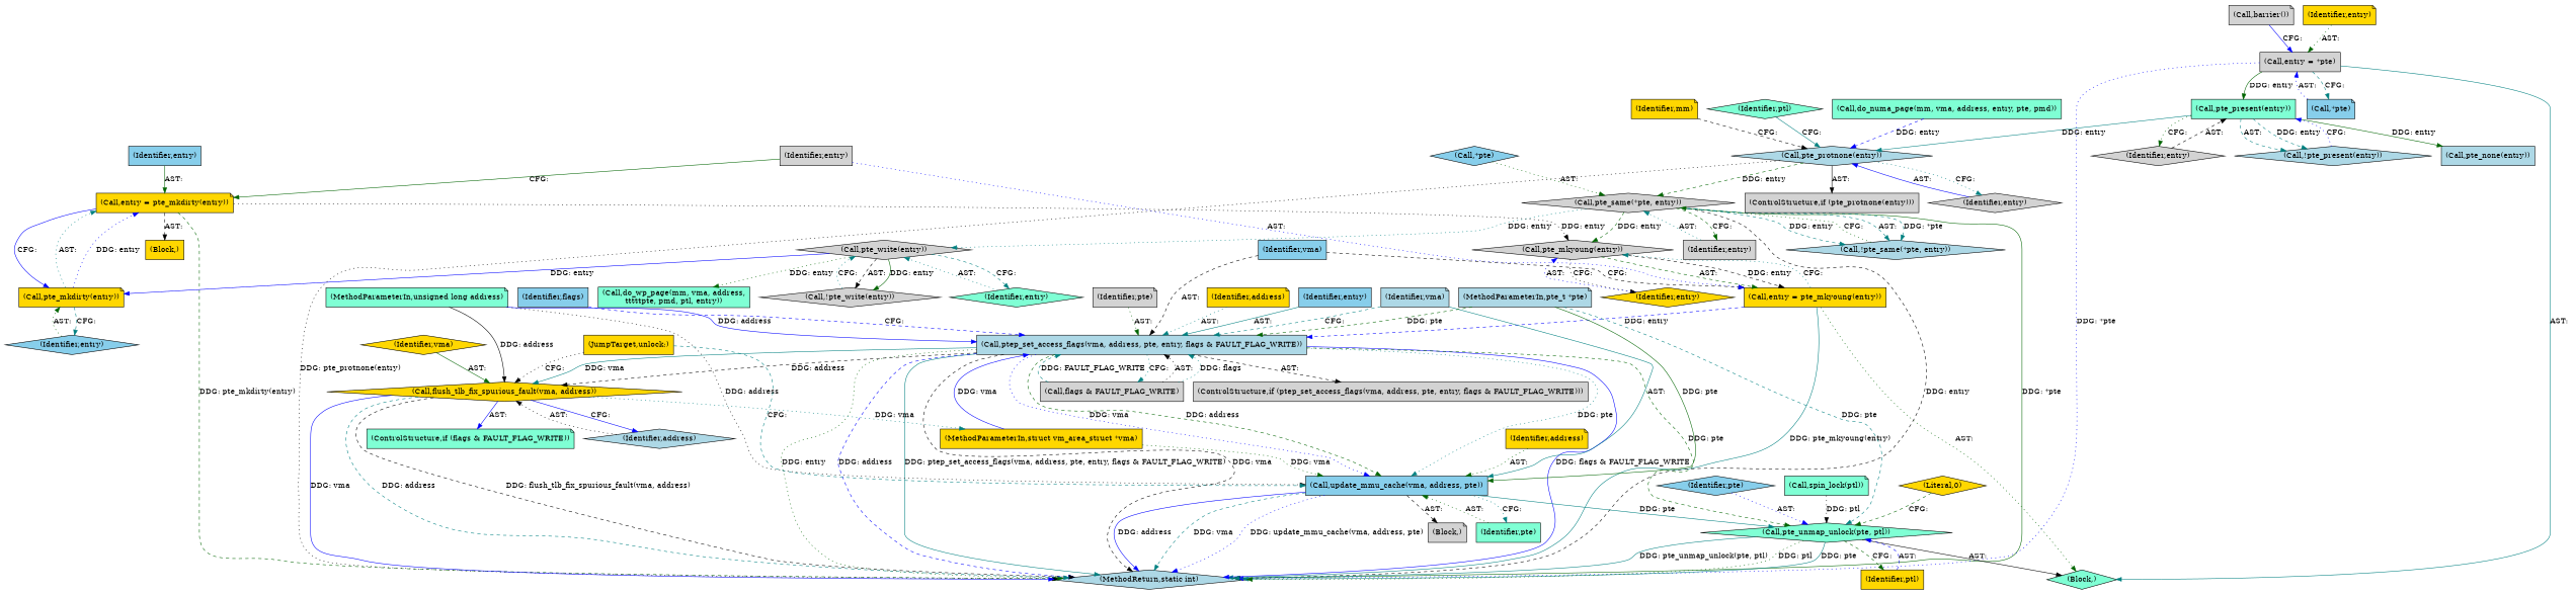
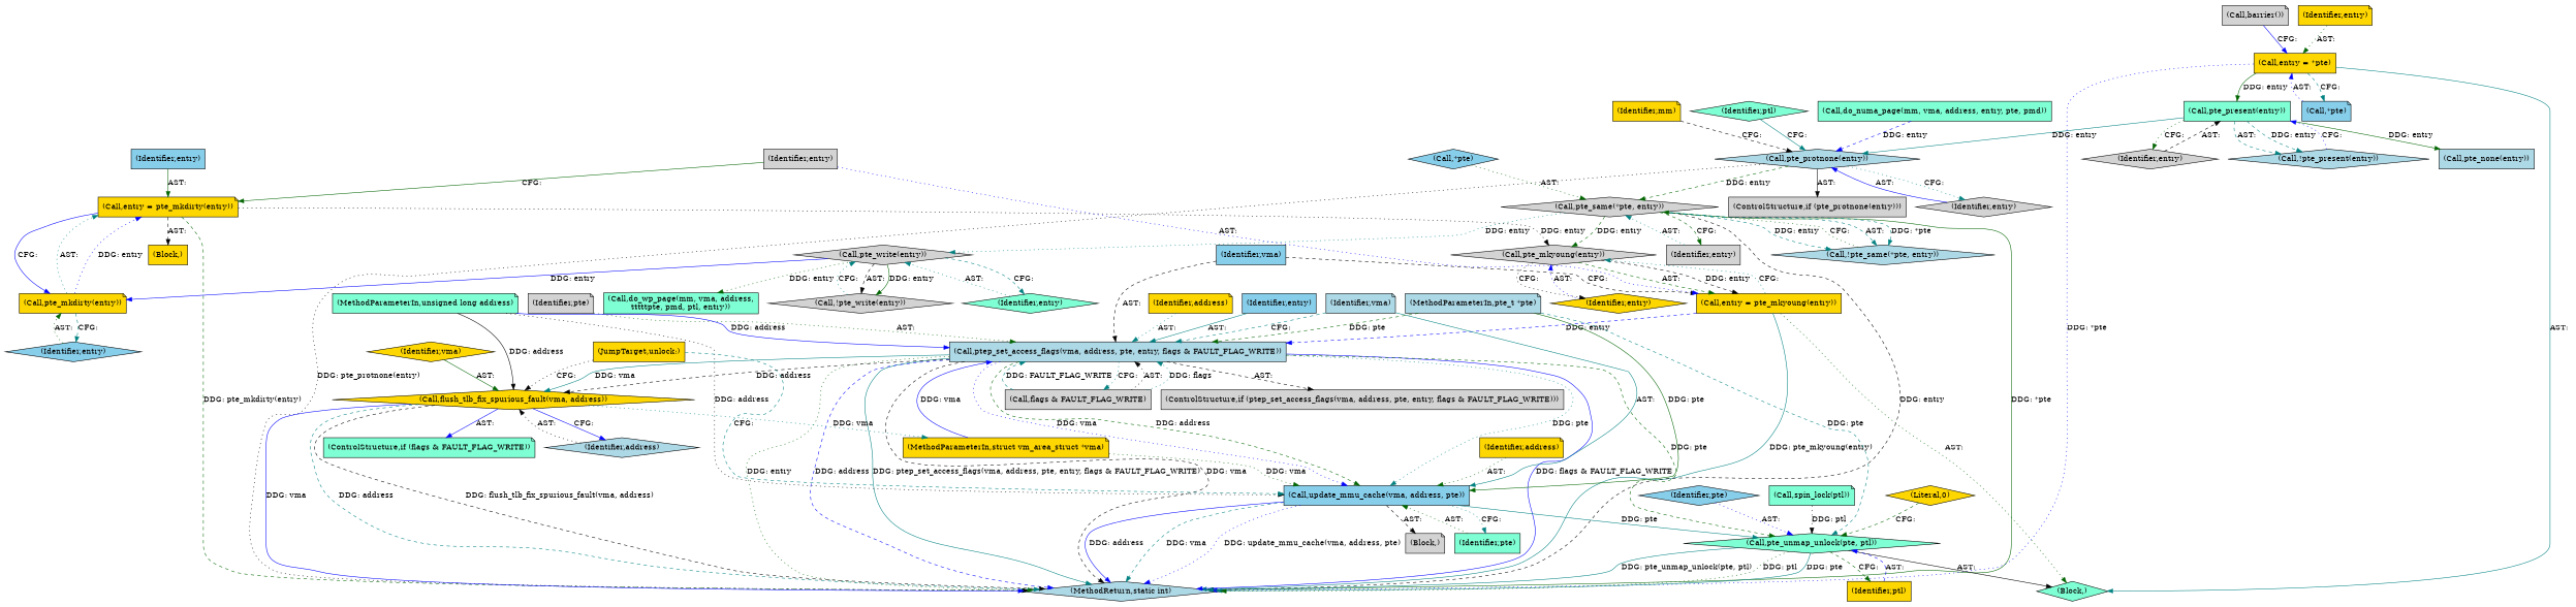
  digraph {
    node [fillcolor=gold shape=diamond style=filled]
    edge [color=teal style=dotted]
    n1 [label="(Call,entry = pte_mkdirty(entry))" shape=note]
    n2 [label="(Call,pte_mkdirty(entry))" shape=note]
    n3 [fillcolor=lightgrey label="(Call,pte_mkyoung(entry))"]
    n4 [label="(Block,)" shape=box]
    n5 [fillcolor=lightblue label="(MethodReturn,static int)"]
    n6 [fillcolor=skyblue label="(Identifier,entry)"]
    n7 [label="(Call,entry = pte_mkyoung(entry))" shape=box]
    n8 [label="(Identifier,entry)"]
    n9 [fillcolor=lightgrey label="(Call,pte_write(entry))"]
    n10 [fillcolor=aquamarine label="(Identifier,entry)"]
    n11 [fillcolor=aquamarine label="(Call,do_wp_page(mm, vma, address,\n\t\t\t\t\tpte, pmd, ptl, entry))" shape=box]
    n12 [fillcolor=lightgrey label="(Call,!pte_write(entry))"]
    n13 [fillcolor=lightgrey label="(Call,pte_same(*pte, entry))"]
    n14 [fillcolor=lightblue label="(Call,!pte_same(*pte, entry))"]
    n15 [fillcolor=lightgrey label="(Identifier,entry)" shape=box]
    n16 [fillcolor=lightblue label="(Call,pte_protnone(entry))"]
    n17 [fillcolor=lightgrey label="(ControlStructure,if (pte_protnone(entry)))" shape=box]
    n18 [fillcolor=lightgrey label="(Identifier,entry)"]
    n19 [fillcolor=aquamarine label="(Call,do_numa_page(mm, vma, address, entry, pte, pmd))" shape=box]
    n20 [fillcolor=aquamarine label="(Call,pte_present(entry))" shape=box]
    n21 [fillcolor=lightblue label="(Call,!pte_present(entry))"]
    n22 [fillcolor=lightblue label="(Call,pte_none(entry))" shape=box]
    n23 [fillcolor=lightgrey label="(Identifier,entry)"]
-   n24 [fillcolor=lightgrey label="(Call,entry = *pte)" shape=box]
+   n24 [label="(Call,entry = *pte)" shape=box]
    n25 [fillcolor=skyblue label="(Call,*pte)" shape=note]
    n26 [fillcolor=aquamarine label="(Block,)"]
    n27 [fillcolor=lightblue label="(Call,ptep_set_access_flags(vma, address, pte, entry, flags & FAULT_FLAG_WRITE))" shape=box]
    n28 [fillcolor=skyblue label="(Call,update_mmu_cache(vma, address, pte))" shape=box]
    n29 [fillcolor=aquamarine label="(Call,pte_unmap_unlock(pte, ptl))"]
    n30 [label="(Call,flush_tlb_fix_spurious_fault(vma, address))"]
    n31 [fillcolor=lightgrey label="(Call,flags & FAULT_FLAG_WRITE)" shape=box]
    n32 [fillcolor=lightgrey label="(ControlStructure,if (ptep_set_access_flags(vma, address, pte, entry, flags & FAULT_FLAG_WRITE)))" shape=box]
    n33 [fillcolor=lightgrey label="(Block,)" shape=note]
    n34 [fillcolor=aquamarine label="(Identifier,pte)" shape=box]
    n35 [label="(Identifier,ptl)" shape=box]
    n36 [fillcolor=aquamarine label="(ControlStructure,if (flags & FAULT_FLAG_WRITE))" shape=note]
    n37 [fillcolor=lightblue label="(Identifier,address)"]
-   n38 [label="(MethodParameterIn,struct vm_area_struct *vma)" shape=box]
+   n38 [label="(MethodParameterIn,struct vm_area_struct *vma)" shape=note]
    n39 [fillcolor=lightgrey label="(Call,barrier())" shape=note]
    n40 [label="(Identifier,mm)" shape=note]
-   n41 [fillcolor=skyblue label="(Identifier,flags)" shape=box]
    n42 [label="(Identifier,address)" shape=note]
    n43 [fillcolor=aquamarine label="(Identifier,ptl)"]
    n44 [fillcolor=skyblue label="(Identifier,vma)" shape=box]
    n45 [fillcolor=lightgrey label="(Identifier,pte)" shape=note]
    n46 [fillcolor=aquamarine label="(MethodParameterIn,unsigned long address)" shape=note]
    n47 [fillcolor=lightblue label="(Identifier,vma)" shape=note]
    n48 [label="(Identifier,address)" shape=note]
    n49 [fillcolor=skyblue label="(Call,*pte)"]
    n50 [label="(Identifier,vma)"]
    n51 [fillcolor=lightgrey label="(Identifier,entry)" shape=box]
    n52 [fillcolor=skyblue label="(Identifier,entry)" shape=box]
    n53 [label="(Literal,0)"]
    n54 [fillcolor=skyblue label="(Identifier,entry)" shape=box]
    n55 [fillcolor=skyblue label="(Identifier,pte)"]
    n56 [fillcolor=lightblue label="(MethodParameterIn,pte_t *pte)" shape=note]
    n57 [label="(JumpTarget,unlock:)" shape=box]
    n58 [label="(Identifier,entry)" shape=note]
    n59 [fillcolor=aquamarine label="(Call,spin_lock(ptl))" shape=note]
    n1 -> n2 [color=blue label="CFG: " style=solid]
    n1 -> n3 [color=black label="DDG: entry"]
    n1 -> n4 [color=black label="AST: " style=dashed]
    n1 -> n5 [color=darkgreen label="DDG: pte_mkdirty(entry)" style=dashed]
    n2 -> n1 [label="AST: "]
    n2 -> n1 [color=blue label="DDG: entry"]
    n2 -> n6 [label="CFG: " style=dashed]
    n3 -> n7 [color=darkgreen label="AST: " style=dashed]
    n3 -> n7 [color=black label="DDG: entry" style=dashed]
    n3 -> n8 [color=black label="CFG: "]
    n6 -> n2 [color=darkgreen label="AST: "]
    n7 -> n3 [label="CFG: "]
    n7 -> n5 [label="DDG: pte_mkyoung(entry)" style=solid]
    n7 -> n26 [color=darkgreen label="AST: "]
    n7 -> n27 [color=blue label="DDG: entry" style=dashed]
    n8 -> n3 [color=blue label="AST: "]
    n9 -> n2 [color=blue label="DDG: entry" style=solid]
    n9 -> n10 [label="CFG: " style=dashed]
    n9 -> n11 [color=darkgreen label="DDG: entry"]
    n9 -> n12 [color=black label="AST: " style=dashed]
    n9 -> n12 [color=darkgreen label="DDG: entry" style=solid]
    n10 -> n9 [label="AST: "]
    n12 -> n9 [label="CFG: "]
    n13 -> n3 [color=darkgreen label="DDG: entry" style=dashed]
    n13 -> n5 [color=darkgreen label="DDG: *pte" style=solid]
    n13 -> n5 [color=black label="DDG: entry" style=dashed]
    n13 -> n9 [label="DDG: entry"]
    n13 -> n14 [label="AST: " style=dashed]
    n13 -> n14 [label="DDG: *pte" style=dashed]
    n13 -> n14 [label="DDG: entry" style=dashed]
    n13 -> n15 [color=darkgreen label="CFG: " style=dashed]
    n14 -> n13 [color=darkgreen label="CFG: "]
    n15 -> n13 [label="AST: "]
    n16 -> n5 [color=black label="DDG: pte_protnone(entry)"]
    n16 -> n13 [color=darkgreen label="DDG: entry" style=dashed]
    n16 -> n17 [color=black label="AST: " style=solid]
    n16 -> n18 [label="CFG: "]
    n18 -> n16 [color=blue label="AST: " style=solid]
    n19 -> n16 [color=blue label="DDG: entry" style=dashed]
    n20 -> n16 [label="DDG: entry" style=solid]
    n20 -> n21 [label="AST: " style=dashed]
    n20 -> n21 [label="DDG: entry" style=dashed]
    n20 -> n22 [color=darkgreen label="DDG: entry" style=solid]
    n20 -> n23 [color=darkgreen label="CFG: "]
    n21 -> n20 [color=blue label="CFG: "]
    n23 -> n20 [color=black label="AST: " style=dashed]
    n24 -> n5 [color=blue label="DDG: *pte"]
    n24 -> n20 [color=darkgreen label="DDG: entry" style=solid]
    n24 -> n25 [label="CFG: " style=dashed]
    n24 -> n26 [label="AST: " style=solid]
    n25 -> n24 [color=blue label="AST: "]
    n27 -> n5 [label="DDG: ptep_set_access_flags(vma, address, pte, entry, flags & FAULT_FLAG_WRITE)" style=solid]
    n27 -> n5 [color=black label="DDG: vma" style=dashed]
    n27 -> n5 [color=blue label="DDG: flags & FAULT_FLAG_WRITE" style=solid]
    n27 -> n5 [color=darkgreen label="DDG: entry"]
    n27 -> n5 [color=blue label="DDG: address" style=dashed]
    n27 -> n28 [color=blue label="DDG: vma"]
    n27 -> n28 [color=darkgreen label="DDG: address" style=dashed]
    n27 -> n28 [label="DDG: pte"]
    n27 -> n29 [color=darkgreen label="DDG: pte" style=dashed]
    n27 -> n30 [label="DDG: vma" style=solid]
    n27 -> n30 [color=black label="DDG: address" style=dashed]
    n27 -> n31 [label="CFG: "]
    n27 -> n32 [color=black label="AST: " style=dashed]
    n28 -> n5 [label="DDG: vma" style=dashed]
    n28 -> n5 [color=blue label="DDG: update_mmu_cache(vma, address, pte)"]
    n28 -> n5 [color=blue label="DDG: address" style=solid]
    n28 -> n29 [label="DDG: pte" style=solid]
    n28 -> n33 [color=black label="AST: " style=dashed]
    n28 -> n34 [label="CFG: "]
    n29 -> n5 [label="DDG: pte" style=solid]
    n29 -> n5 [label="DDG: pte_unmap_unlock(pte, ptl)" style=solid]
    n29 -> n5 [color=darkgreen label="DDG: ptl"]
    n29 -> n26 [color=black label="AST: " style=solid]
    n29 -> n35 [color=darkgreen label="CFG: " style=dashed]
    n30 -> n5 [color=black label="DDG: flush_tlb_fix_spurious_fault(vma, address)" style=dashed]
    n30 -> n5 [color=blue label="DDG: vma" style=solid]
    n30 -> n5 [label="DDG: address" style=dashed]
    n30 -> n36 [color=blue label="AST: " style=solid]
    n30 -> n37 [color=blue label="CFG: " style=solid]
    n30 -> n38 [label="DDG: vma"]
    n31 -> n27 [color=black label="AST: "]
    n31 -> n27 [label="DDG: flags"]
    n31 -> n27 [label="DDG: FAULT_FLAG_WRITE" style=dashed]
    n34 -> n28 [color=darkgreen label="AST: "]
    n35 -> n29 [color=blue label="AST: " style=dashed]
    n37 -> n30 [color=black label="AST: "]
    n38 -> n27 [color=blue label="DDG: vma" style=solid]
    n38 -> n28 [color=darkgreen label="DDG: vma"]
    n39 -> n24 [color=blue label="CFG: " style=solid]
    n40 -> n16 [color=black label="CFG: " style=dashed]
-   n41 -> n27 [color=blue label="CFG: " style=dashed]
    n42 -> n28 [color=darkgreen label="AST: "]
    n43 -> n16 [label="CFG: " style=solid]
    n44 -> n7 [color=black label="CFG: " style=dashed]
    n44 -> n27 [color=black label="AST: " style=dashed]
    n45 -> n27 [color=darkgreen label="AST: "]
    n46 -> n27 [color=blue label="DDG: address" style=solid]
    n46 -> n28 [color=black label="DDG: address"]
    n46 -> n30 [color=black label="DDG: address" style=solid]
    n47 -> n27 [label="CFG: " style=dashed]
    n47 -> n28 [label="AST: " style=solid]
    n48 -> n27 [label="AST: "]
    n49 -> n13 [color=darkgreen label="AST: "]
    n50 -> n30 [color=darkgreen label="AST: " style=solid]
    n51 -> n1 [color=darkgreen label="CFG: " style=solid]
    n51 -> n7 [color=blue label="AST: "]
    n52 -> n1 [color=darkgreen label="AST: " style=solid]
    n53 -> n29 [color=darkgreen label="CFG: " style=dashed]
    n54 -> n27 [label="AST: " style=solid]
    n55 -> n29 [color=blue label="AST: "]
    n56 -> n27 [color=darkgreen label="DDG: pte" style=dashed]
    n56 -> n28 [color=darkgreen label="DDG: pte" style=solid]
    n56 -> n29 [label="DDG: pte" style=dashed]
    n57 -> n28 [label="CFG: " style=dashed]
    n57 -> n30 [color=black label="CFG: "]
    n58 -> n24 [color=darkgreen label="AST: "]
    n59 -> n29 [color=black label="DDG: ptl"]
  }
